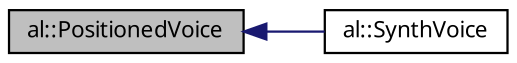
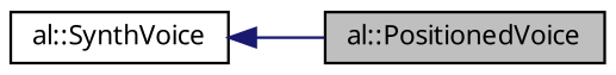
  digraph {
    rankdir=LR
    node [color=black fontname="FreeSans.ttf" fontsize=10 shape=record]
    n1 [fillcolor=grey75 fontcolor=black height=0.2 label="al::PositionedVoice" style=filled width=0.4]
    n2 [height=0.2 label="al::SynthVoice" width=0.4]
-   n1 -> n2 [color=midnightblue dir=back fontname="FreeSans.ttf" fontsize=10 labelfontname="FreeSans.ttf" labelfontsize=10 style=solid]
+   n2 -> n1 [color=midnightblue dir=back fontname="FreeSans.ttf" fontsize=10 labelfontname="FreeSans.ttf" labelfontsize=10 style=solid]
  }
